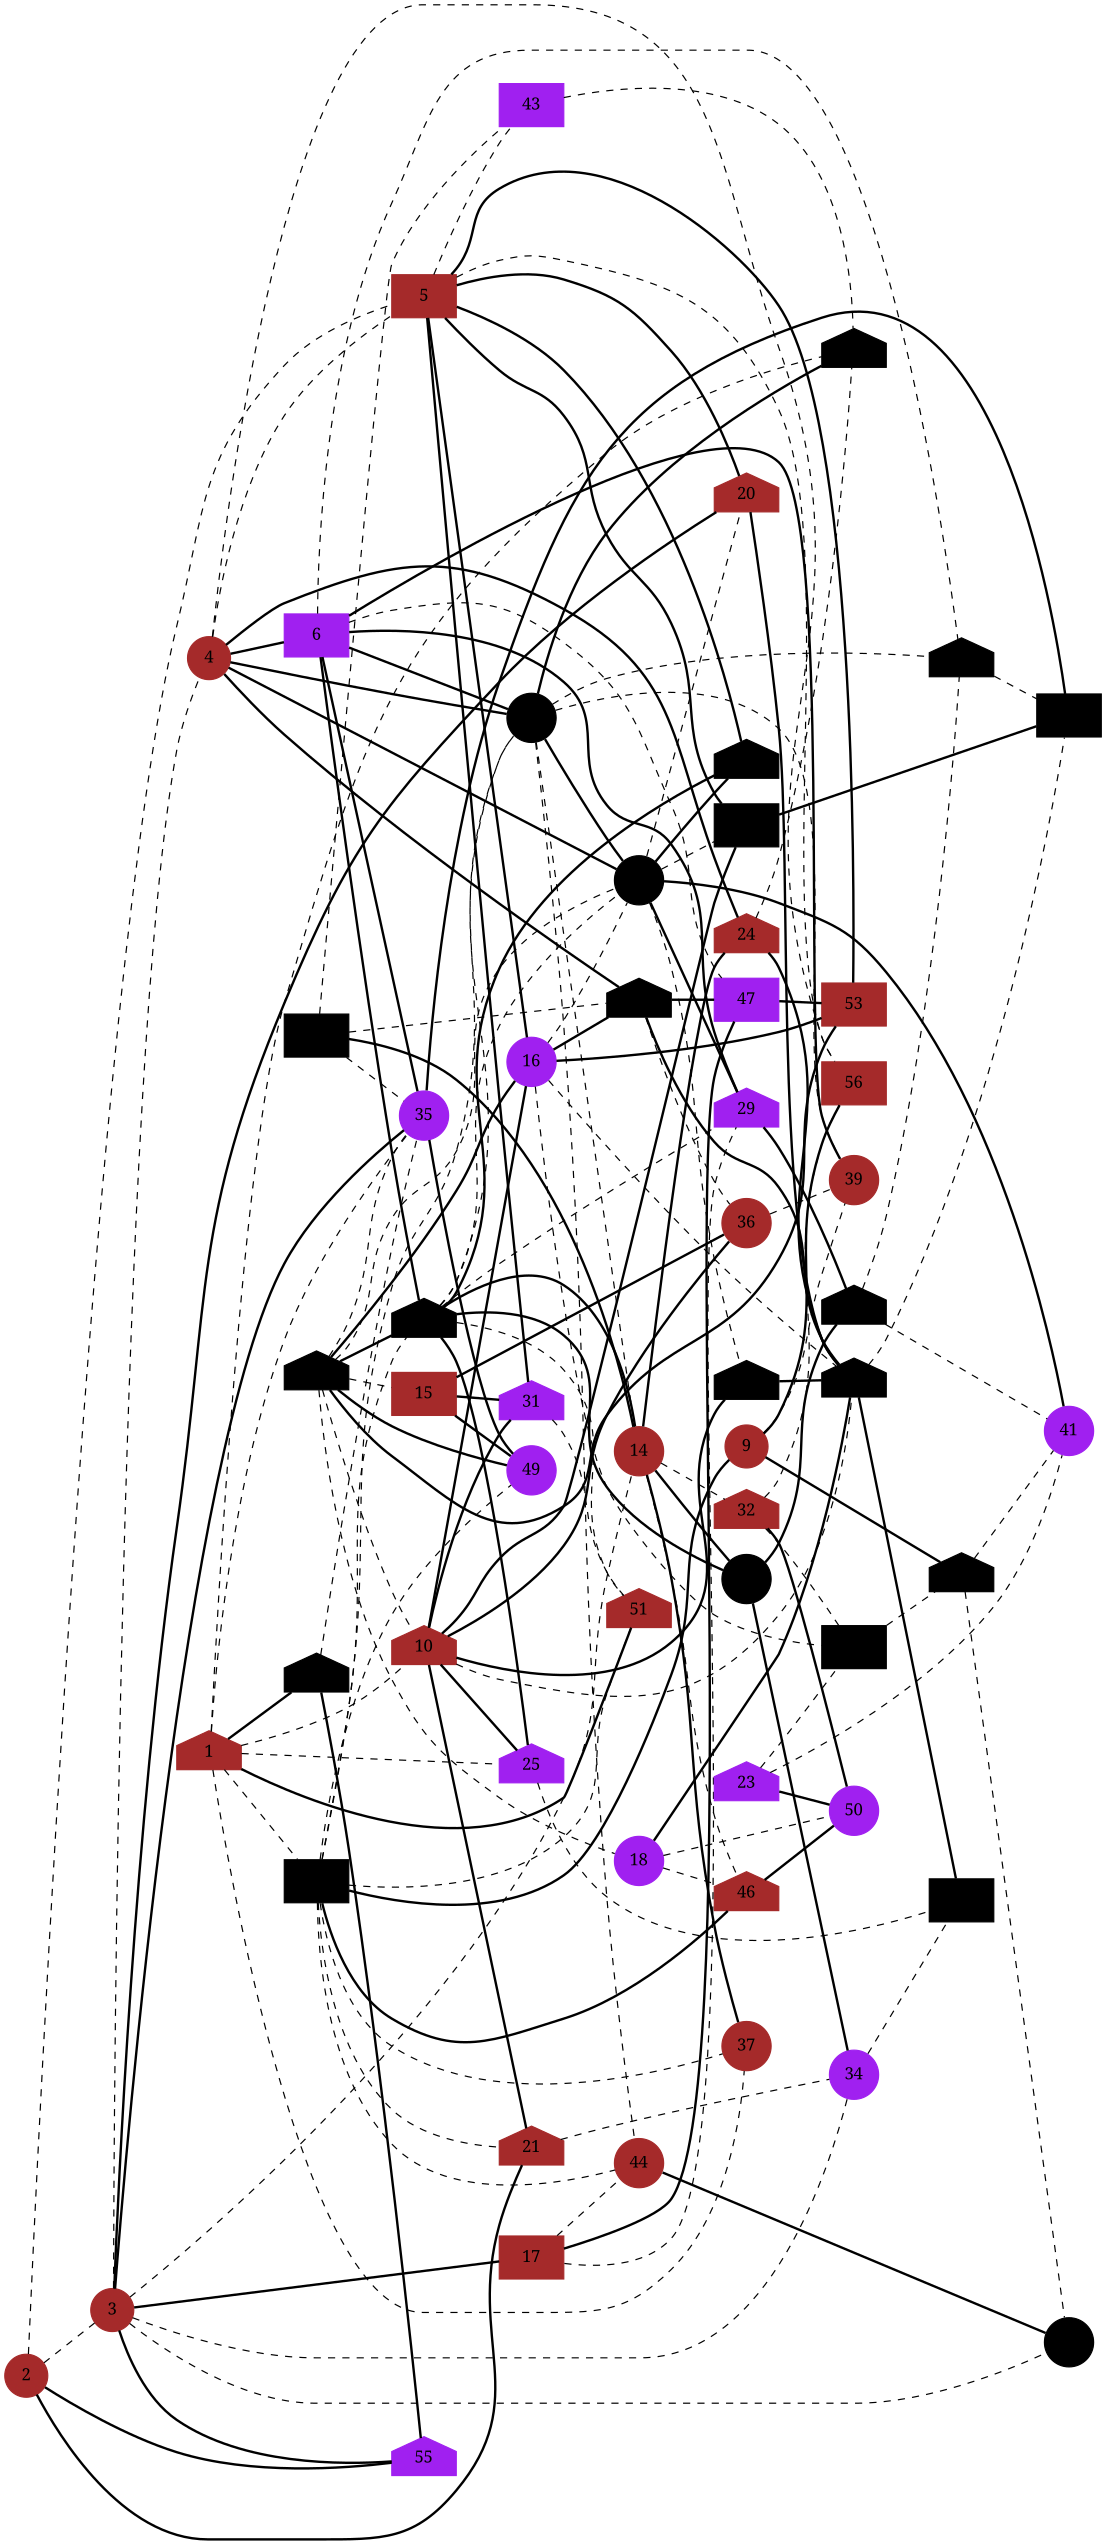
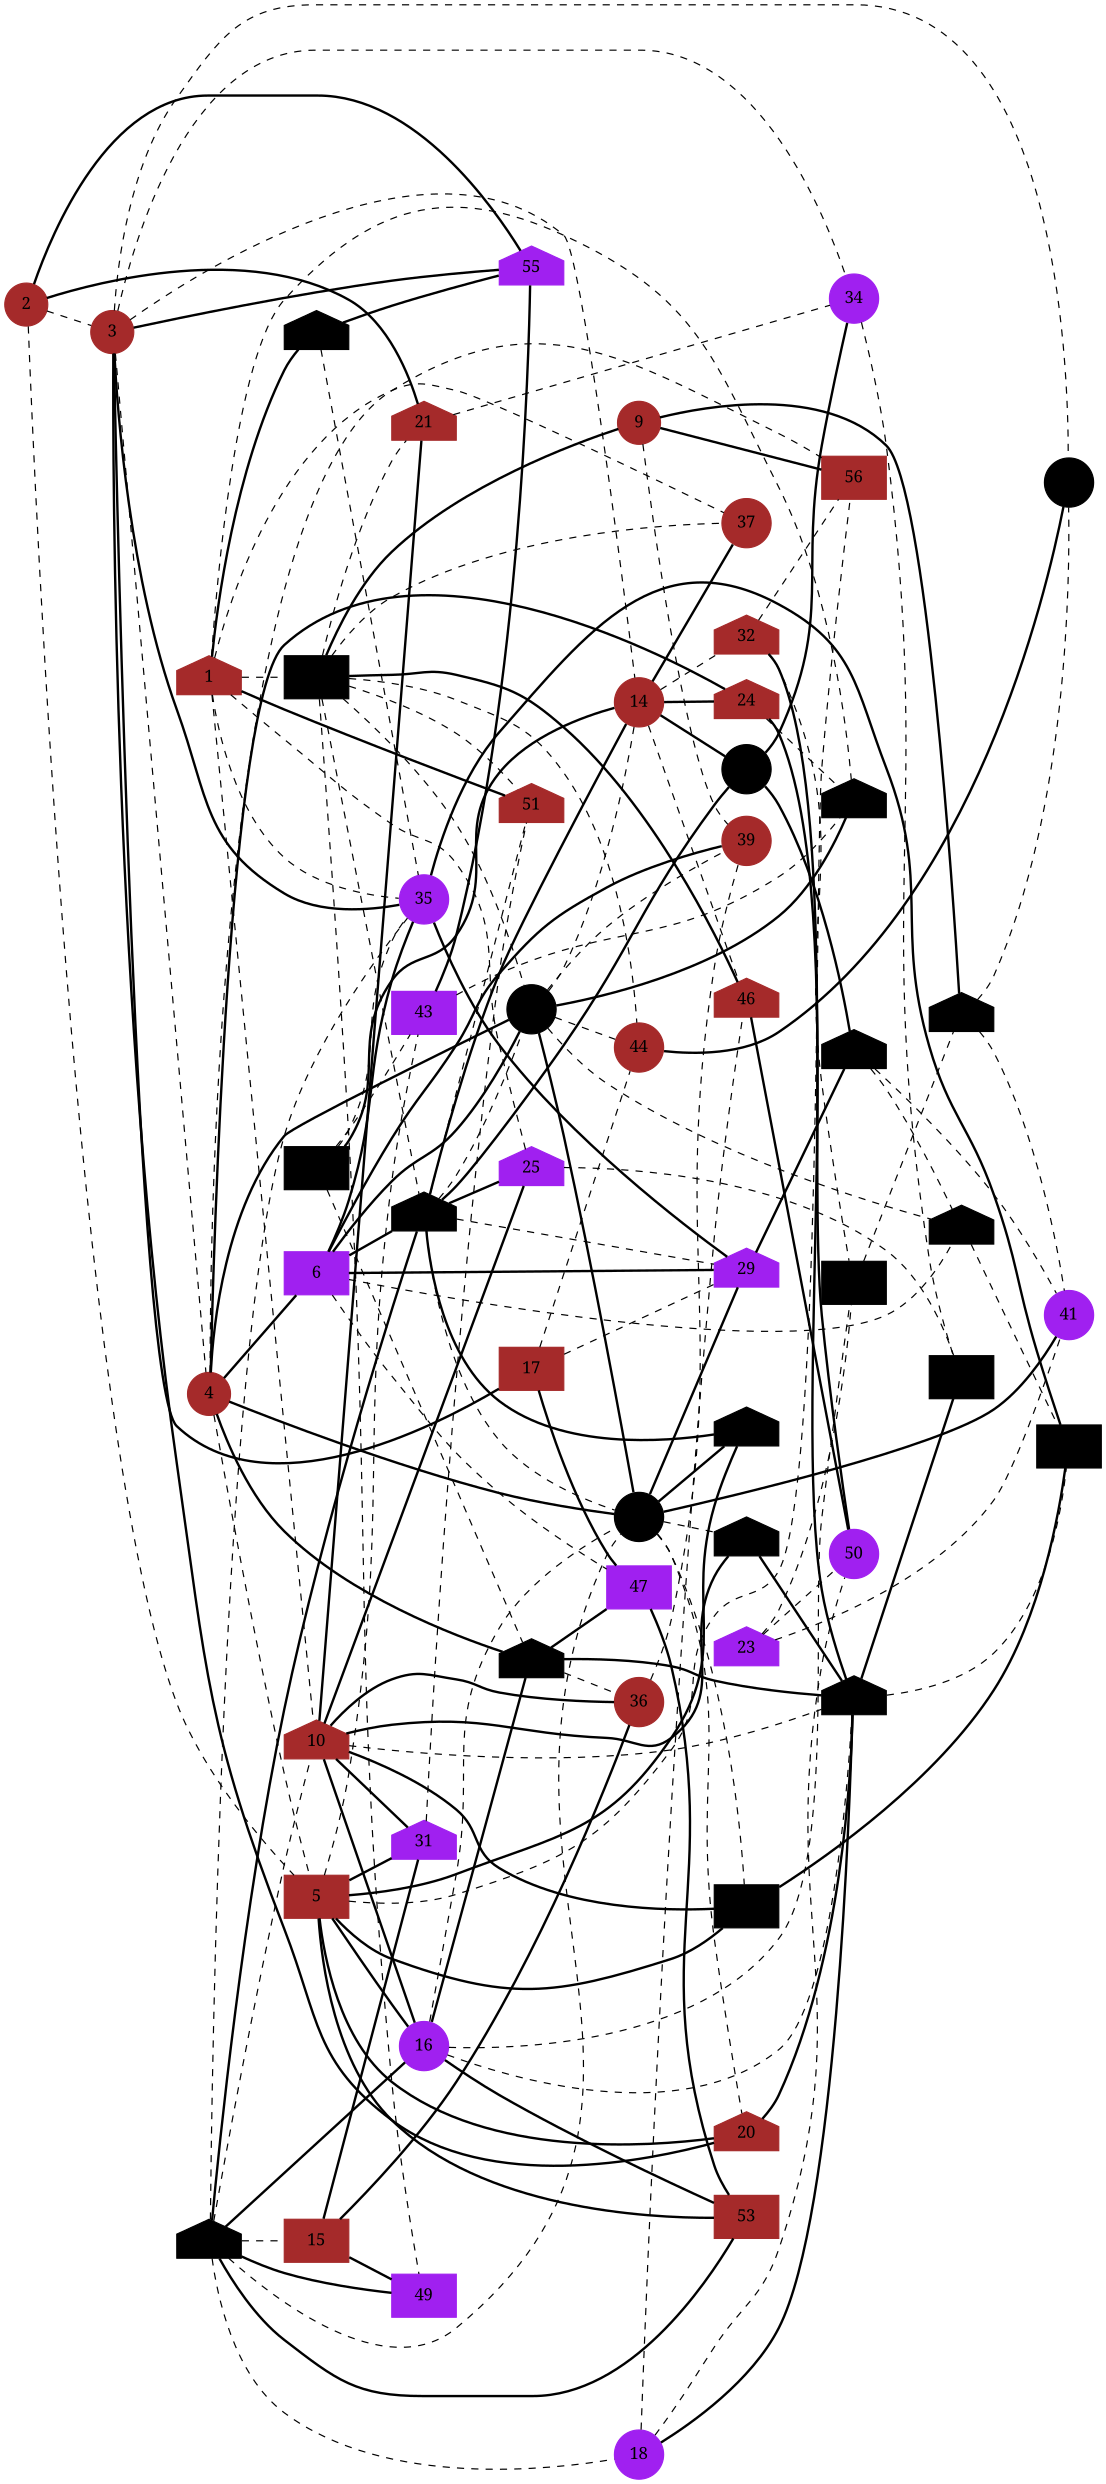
  graph {
    fontname="Noto Serif"
    rankdir=LR
    node [color=brown fontname="Noto Serif" shape=house style=filled]
    edge [fontname="Noto Serif" style=bold weight=1.0]
    8 [color=black shape=box]
    1
    10
    25 [color=purple]
    26 [color=black]
    35 [color=purple shape=circle]
    37 [shape=circle]
    51
    58 [color=black]
    21
    12 [color=black shape=circle]
    11 [color=black]
-   49 [color=purple shape=circle]
+   49 [color=purple shape=box]
    9 [shape=circle]
    44 [shape=circle]
    46
    16 [color=purple shape=circle]
    31 [color=purple]
    40 [color=black shape=box]
    27 [color=black]
    36 [shape=circle]
    42 [color=black]
    57 [color=black shape=box]
    55 [color=purple]
    52 [color=black shape=box]
    2 [shape=circle]
    3 [shape=circle]
    5 [shape=box]
    4 [shape=circle]
    14 [shape=circle]
    17 [shape=box]
    20
    34 [color=purple shape=circle]
    54 [color=black shape=circle]
    56 [shape=box]
    43 [color=purple shape=box]
    48 [color=black]
    53 [shape=box]
    6 [color=purple shape=box]
    19 [color=black shape=circle]
    22 [color=black]
    24
    28 [color=black shape=circle]
    32
    47 [color=purple shape=box]
    29 [color=purple]
    39 [shape=circle]
    45 [color=black]
    41 [color=purple shape=circle]
    33 [color=black shape=box]
    23 [color=purple]
    50 [color=purple shape=circle]
    7 [color=black]
    15 [shape=box]
    18 [color=purple shape=circle]
    38 [color=black]
    30 [color=black]
    13 [color=black shape=box]
    8 -- 37 [style=dashed]
    8 -- 51 [style=dashed]
    8 -- 21 [style=dashed]
    8 -- 12 [style=dashed]
    8 -- 11 [style=dashed weight=2.0]
    8 -- 49 [style=dashed]
    8 -- 9
    8 -- 44 [style=dashed]
    8 -- 46
    1 -- 8 [style=dashed weight=2.0]
    1 -- 10 [style=dashed]
    1 -- 25 [style=dashed]
    1 -- 26 [weight=2.0]
    1 -- 35 [style=dashed]
    1 -- 37 [style=dashed]
    1 -- 51
    1 -- 58 [style=dashed]
    10 -- 25
    10 -- 21
    10 -- 16
    10 -- 31
    10 -- 40
    10 -- 27
    10 -- 36
    10 -- 42 [style=dashed]
    25 -- 57 [style=dashed]
    26 -- 35 [style=dashed]
    26 -- 55
-   35 -- 49
+   35 -- 29
    35 -- 52
    21 -- 34 [style=dashed]
    12 -- 58
    12 -- 44 [style=dashed]
    12 -- 14 [style=dashed]
    12 -- 19
    12 -- 39 [style=dashed]
    12 -- 45 [style=dashed]
    11 -- 25
    11 -- 51 [style=dashed]
    11 -- 12 [style=dashed]
    11 -- 14
    11 -- 48
    11 -- 19 [style=dashed]
    11 -- 28
    11 -- 29 [style=dashed]
    9 -- 56
    9 -- 39 [style=dashed]
    9 -- 38
    44 -- 54
    46 -- 50
    16 -- 42 [style=dashed]
    16 -- 53
    16 -- 19 [style=dashed]
    16 -- 22 [weight=2.0]
    16 -- 33 [style=dashed]
    31 -- 51 [style=dashed]
    40 -- 52
    27 -- 42
    36 -- 39 [style=dashed]
    42 -- 57 [weight=2.0]
    42 -- 52 [style=dashed]
    2 -- 21
    2 -- 55
    2 -- 3 [style=dashed]
    2 -- 5 [style=dashed]
    3 -- 35
    3 -- 55
    3 -- 4 [style=dashed]
    3 -- 14 [style=dashed]
    3 -- 17
    3 -- 20
    3 -- 34 [style=dashed]
    3 -- 54 [style=dashed weight=2.0]
    5 -- 16
    5 -- 31
    5 -- 40
    5 -- 20
    5 -- 56 [style=dashed]
    5 -- 43 [style=dashed]
    5 -- 48 [weight=2.0]
    5 -- 53
    4 -- 12
    4 -- 5 [style=dashed weight=2.0]
    4 -- 56 [style=dashed]
    4 -- 6
    4 -- 19
    4 -- 22 [weight=2.0]
    4 -- 24
    14 -- 37 [weight=2.0]
    14 -- 46 [style=dashed]
    14 -- 24
    14 -- 28
    14 -- 32 [style=dashed]
    17 -- 44 [style=dashed]
    17 -- 47
    17 -- 29 [style=dashed]
    20 -- 42
    34 -- 57 [style=dashed]
    43 -- 58 [style=dashed]
+   43 -- 55
    6 -- 35
    6 -- 12
    6 -- 11
    6 -- 47 [style=dashed]
    6 -- 29
    6 -- 39
    6 -- 45 [style=dashed]
    19 -- 40 [style=dashed]
    19 -- 27 [style=dashed weight=2.0]
    19 -- 20 [style=dashed]
    19 -- 48
    19 -- 29
    19 -- 41
    22 -- 36 [style=dashed]
    22 -- 42
    22 -- 47
    24 -- 58 [style=dashed]
    24 -- 42
    28 -- 34
    28 -- 30
    32 -- 56 [style=dashed]
    32 -- 33 [style=dashed]
    32 -- 50
    47 -- 53
    29 -- 30
    45 -- 52 [style=dashed]
    33 -- 38 [style=dashed]
    23 -- 41 [style=dashed]
    23 -- 33 [style=dashed]
-   23 -- 50
+   23 -- 50 [style=dashed]
    7 -- 10 [style=dashed]
    7 -- 35 [style=dashed]
    7 -- 11
    7 -- 49
    7 -- 16 [weight=2.0]
    7 -- 53
    7 -- 19 [style=dashed]
    7 -- 15 [style=dashed]
    7 -- 18 [style=dashed]
    15 -- 49
    15 -- 31
    15 -- 36
    18 -- 46 [style=dashed]
    18 -- 42
    18 -- 50 [style=dashed]
    38 -- 54 [style=dashed]
    38 -- 41 [style=dashed]
    30 -- 45 [style=dashed]
    30 -- 41 [style=dashed]
    13 -- 35 [style=dashed]
    13 -- 14
    13 -- 43 [style=dashed]
    13 -- 22 [style=dashed]
  }
